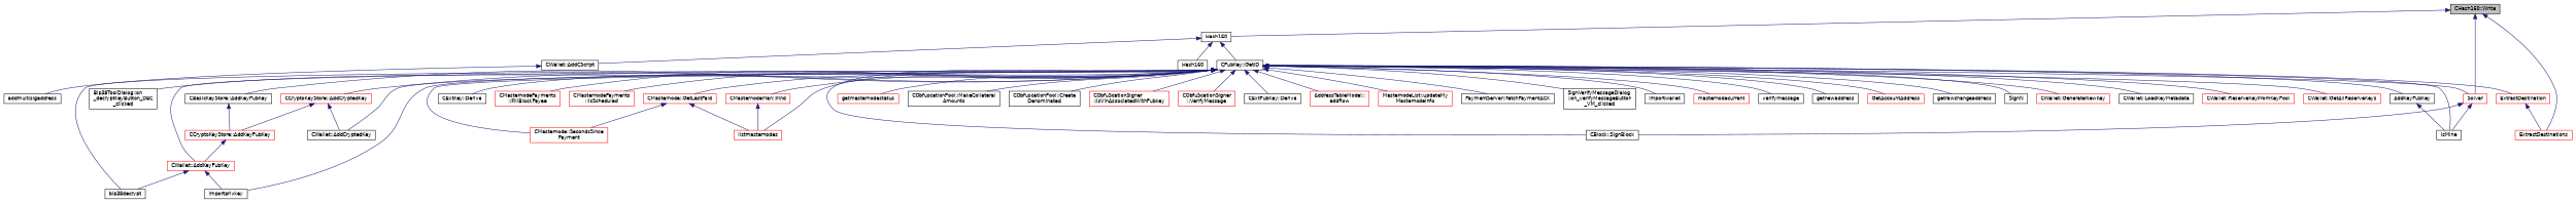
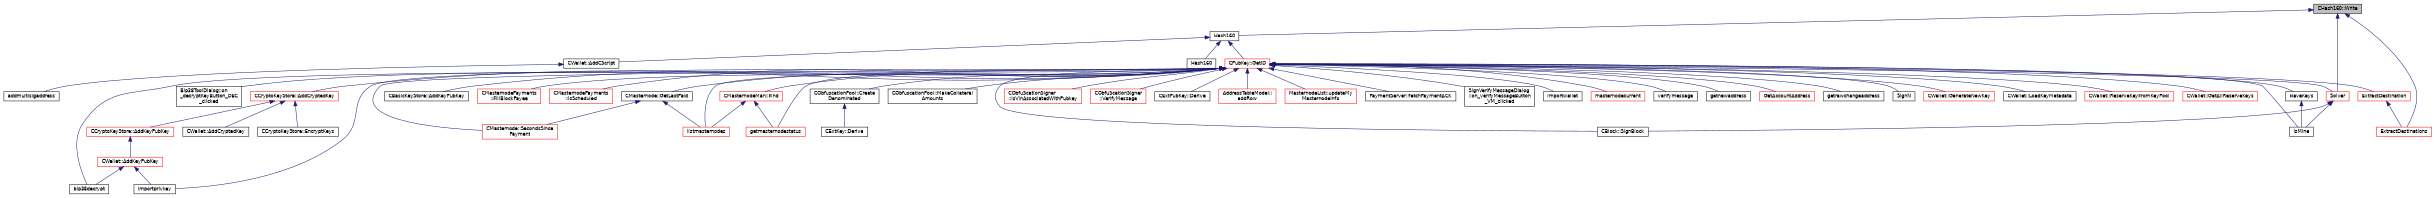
  digraph {
    rankdir=TB
    node [color=black fillcolor=white fontname=Helvetica fontsize=10 shape=record style=filled]
    edge [color=midnightblue dir=back fontname=Helvetica fontsize=10 labelfontname=Helvetica labelfontsize=10 style=solid]
    n1 [fillcolor=grey75 fontcolor=black height=0.2 label="CHash160::Write" width=0.4]
    n2 [height=0.2 label=Hash160 width=0.4]
    n3 [color=red height=0.2 label=Solver width=0.4]
    n4 [color=red height=0.2 label=ExtractDestinations width=0.4]
    n5 [height=0.2 label=Hash160 width=0.4]
-   n6 [height=0.2 label="CPubKey::GetID" width=0.4]
+   n6 [color=red height=0.2 label="CPubKey::GetID" width=0.4]
    n7 [height=0.2 label="CWallet::AddCScript" width=0.4]
    n8 [height=0.2 label="Bip38ToolDialog::on\l_decryptKeyButton_DEC\l_clicked" width=0.4]
    n9 [height=0.2 label=bip38decrypt width=0.4]
    n10 [color=red height=0.2 label="CCryptoKeyStore::AddCryptedKey" width=0.4]
    n11 [color=red height=0.2 label="CWallet::AddKeyPubKey" width=0.4]
    n12 [height=0.2 label=importprivkey width=0.4]
    n13 [height=0.2 label="CWallet::AddCryptedKey" width=0.4]
    n14 [height=0.2 label="CExtKey::Derive" width=0.4]
    n15 [height=0.2 label="CBasicKeyStore::AddKeyPubKey" width=0.4]
    n16 [color=red height=0.2 label="CMasternodePayments\l::FillBlockPayee" width=0.4]
    n17 [color=red height=0.2 label="CMasternodePayments\l::IsScheduled" width=0.4]
    n18 [color=red height=0.2 label="CMasternode::SecondsSince\lPayment" width=0.4]
-   n19 [color=red height=0.2 label="CMasternode::GetLastPaid" width=0.4]
+   n19 [height=0.2 label="CMasternode::GetLastPaid" width=0.4]
    n20 [color=red height=0.2 label=listmasternodes width=0.4]
    n21 [color=red height=0.2 label="CMasternodeMan::Find" width=0.4]
    n22 [color=red height=0.2 label=getmasternodestatus width=0.4]
    n23 [height=0.2 label="CObfuscationPool::MakeCollateral\lAmounts" width=0.4]
    n24 [height=0.2 label="CObfuscationPool::Create\lDenominated" width=0.4]
    n25 [color=red height=0.2 label="CObfuScationSigner\l::IsVinAssociatedWithPubkey" width=0.4]
    n26 [color=red height=0.2 label="CObfuScationSigner\l::VerifyMessage" width=0.4]
    n27 [height=0.2 label="CBlock::SignBlock" width=0.4]
    n28 [height=0.2 label="CExtPubKey::Derive" width=0.4]
    n29 [color=red height=0.2 label="AddressTableModel::\laddRow" width=0.4]
    n30 [color=red height=0.2 label="MasternodeList::updateMy\lMasternodeInfo" width=0.4]
    n31 [height=0.2 label="PaymentServer::fetchPaymentACK" width=0.4]
    n32 [height=0.2 label="SignVerifyMessageDialog\l::on_verifyMessageButton\l_VM_clicked" width=0.4]
    n33 [height=0.2 label=importwallet width=0.4]
    n34 [color=red height=0.2 label=masternodecurrent width=0.4]
    n35 [height=0.2 label=verifymessage width=0.4]
    n36 [height=0.2 label=getnewaddress width=0.4]
    n37 [color=red height=0.2 label=GetAccountAddress width=0.4]
    n38 [height=0.2 label=getrawchangeaddress width=0.4]
    n39 [height=0.2 label=SignN width=0.4]
    n40 [height=0.2 label=IsMine width=0.4]
    n41 [color=red height=0.2 label=ExtractDestination width=0.4]
    n42 [color=red height=0.2 label="CWallet::GenerateNewKey" width=0.4]
    n43 [height=0.2 label="CWallet::LoadKeyMetadata" width=0.4]
    n44 [color=red height=0.2 label="CWallet::ReserveKeyFromKeyPool" width=0.4]
    n45 [color=red height=0.2 label="CWallet::GetAllReserveKeys" width=0.4]
-   n46 [height=0.2 label=AddKeyPubKey width=0.4]
+   n46 [height=0.2 label=HaveKeys width=0.4]
    n47 [height=0.2 label=addmultisigaddress width=0.4]
    n48 [color=red height=0.2 label="CCryptoKeyStore::AddKeyPubKey" width=0.4]
+   n49 [height=0.2 label="CCryptoKeyStore::EncryptKeys" width=0.4]
    n1 -> n2
    n1 -> n3
    n1 -> n4
    n2 -> n5
    n2 -> n6
    n2 -> n7
    n3 -> n27
    n3 -> n40
    n6 -> n3
    n6 -> n8
    n6 -> n9
    n6 -> n10
-   n6 -> n11
    n6 -> n12
-   n6 -> n13
-   n6 -> n14
+   n24 -> n14
    n6 -> n15
    n6 -> n16
    n6 -> n17
    n6 -> n18
    n6 -> n19
    n6 -> n20
    n6 -> n21
    n6 -> n22
    n6 -> n23
    n6 -> n24
    n6 -> n25
    n6 -> n26
    n6 -> n27
    n6 -> n28
    n6 -> n29
    n6 -> n30
    n6 -> n31
    n6 -> n32
    n6 -> n33
    n6 -> n34
    n6 -> n35
    n6 -> n36
    n6 -> n37
    n6 -> n38
    n6 -> n39
    n6 -> n40
    n6 -> n41
    n6 -> n42
    n6 -> n43
    n6 -> n44
    n6 -> n45
    n6 -> n46
    n7 -> n47
    n10 -> n13
    n10 -> n48
+   n10 -> n49
    n11 -> n9
    n11 -> n12
-   n15 -> n48
    n19 -> n18
    n19 -> n20
    n21 -> n20
+   n21 -> n22
    n41 -> n4
    n46 -> n40
    n48 -> n11
  }
